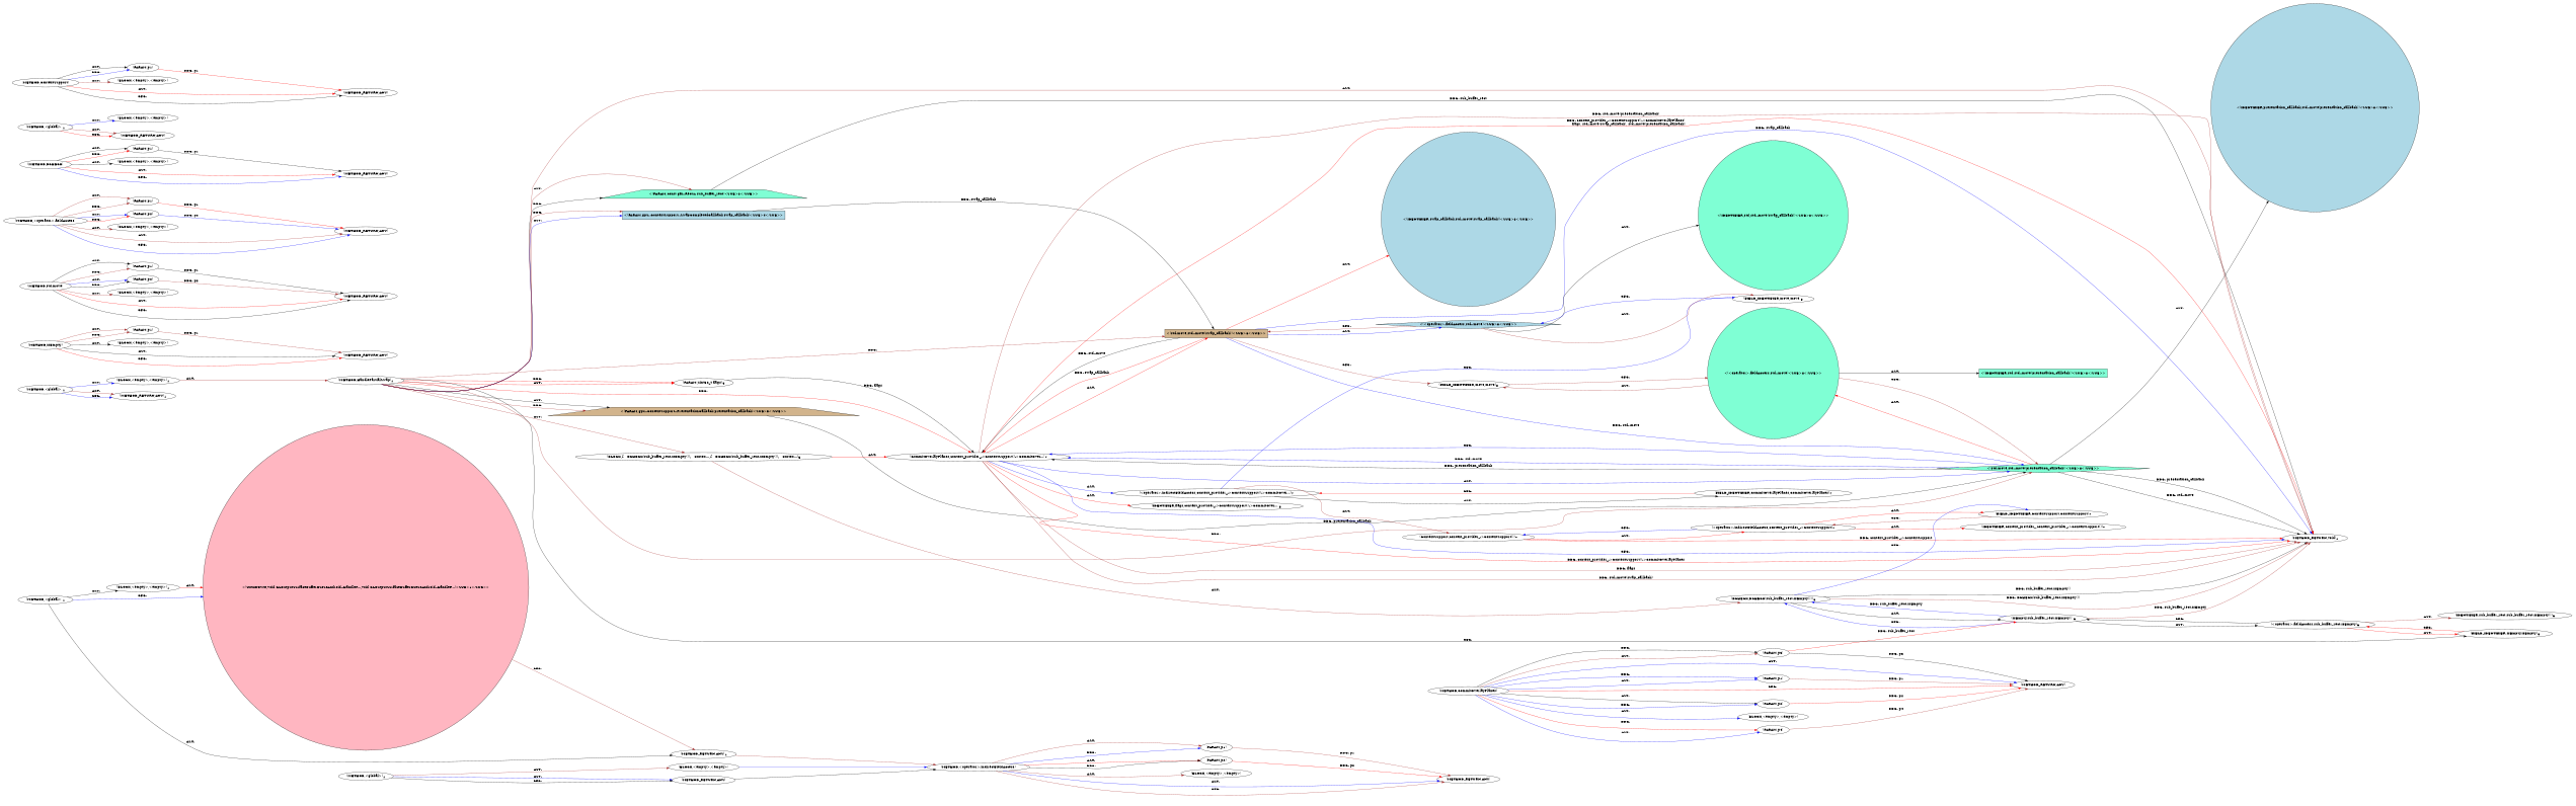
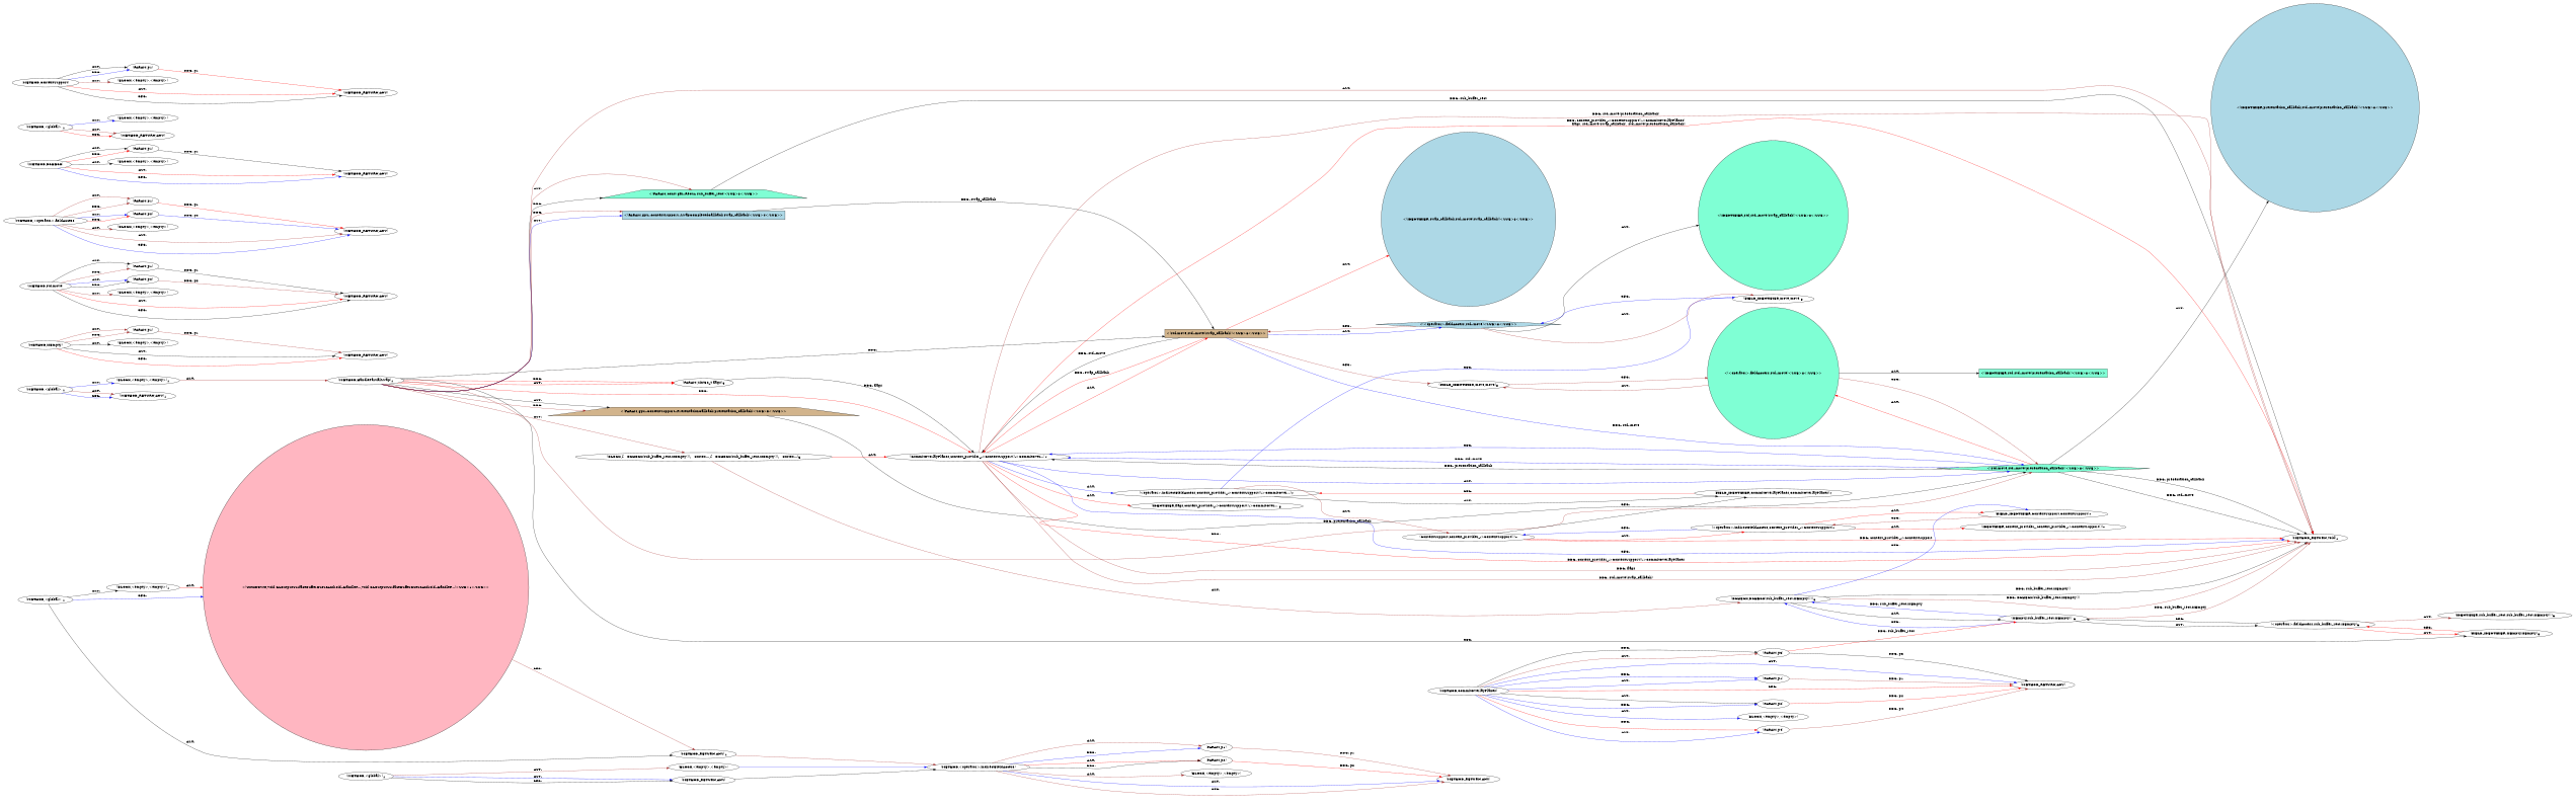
  digraph {
    rankdir=LR
    edge [color=brown]
    n1 [label=<(METHOD,&lt;operator&gt;.indirectFieldAccess)>]
    n2 [label=<(PARAM,p1)>]
    n3 [label=<(PARAM,p2)>]
    n4 [label=<(BLOCK,&lt;empty&gt;,&lt;empty&gt;)>]
    n5 [label=<(METHOD_RETURN,ANY)>]
    n6 [label=<(METHOD,&lt;global&gt;)<SUB>1</SUB>>]
    n7 [label=<(BLOCK,&lt;empty&gt;,&lt;empty&gt;)<SUB>1</SUB>>]
    n8 [label=<(METHOD_RETURN,ANY)<SUB>1</SUB>>]
    n9 [label=<(METHOD,HandlePartialSwap)<SUB>1</SUB>>]
    n10 [fillcolor=aquamarine label="<(PARAM,const gfx::Rect&amp; sub_buffer_rect)<SUB>2</SUB>>" shape=trapezium style=filled]
    n11 [label=<(PARAM,uint32_t flags)<SUB>3</SUB>>]
    n12 [fillcolor=lightblue label="<(PARAM,gpu::ContextSupport::SwapCompletedCallback swap_callback)<SUB>4</SUB>>" shape=box style=filled]
    n13 [fillcolor=tan label="<(PARAM,gpu::ContextSupport::PresentationCallback presentation_callback)<SUB>5</SUB>>" shape=trapezium style=filled]
    n14 [label=<(BLOCK,{   DCHECK(sub_buffer_rect.IsEmpty());   contex...,{   DCHECK(sub_buffer_rect.IsEmpty());   contex...)<SUB>5</SUB>>]
    n15 [label=<(FIELD_IDENTIFIER,IsEmpty,IsEmpty)<SUB>6</SUB>>]
    n16 [label=<(CommitOverlayPlanes,context_provider_-&gt;ContextSupport()-&gt;CommitOver...)<SUB>7</SUB>>]
    n17 [fillcolor=tan label="<(std.move,std::move(swap_callback))<SUB>8</SUB>>" shape=box style=filled]
    n18 [fillcolor=aquamarine label="<(std.move,std::move(presentation_callback))<SUB>8</SUB>>" shape=diamond style=filled]
    n19 [label=<(METHOD_RETURN,void)<SUB>1</SUB>>]
    n20 [label=<(DCHECK,DCHECK(sub_buffer_rect.IsEmpty()))<SUB>6</SUB>>]
    n21 [label=<(&lt;operator&gt;.fieldAccess,sub_buffer_rect.IsEmpty)<SUB>6</SUB>>]
    n22 [label=<(&lt;operator&gt;.indirectFieldAccess,context_provider_-&gt;ContextSupport()-&gt;CommitOver...)<SUB>7</SUB>>]
    n23 [label=<(IDENTIFIER,flags,context_provider_-&gt;ContextSupport()-&gt;CommitOver...)<SUB>8</SUB>>]
    n24 [fillcolor=lightblue label="<(&lt;operator&gt;.fieldAccess,std::move)<SUB>8</SUB>>" shape=diamond style=filled]
    n25 [fillcolor=lightblue label="<(IDENTIFIER,swap_callback,std::move(swap_callback))<SUB>8</SUB>>" shape=circle style=filled]
    n26 [label=<(FIELD_IDENTIFIER,move,move)<SUB>8</SUB>>]
    n27 [fillcolor=aquamarine label="<(&lt;operator&gt;.fieldAccess,std::move)<SUB>8</SUB>>" shape=circle style=filled]
    n28 [fillcolor=lightblue label="<(IDENTIFIER,presentation_callback,std::move(presentation_callback))<SUB>8</SUB>>" shape=circle style=filled]
    n29 [label=<(IsEmpty,sub_buffer_rect.IsEmpty())<SUB>6</SUB>>]
    n30 [label=<(FIELD_IDENTIFIER,ContextSupport,ContextSupport)<SUB>7</SUB>>]
    n31 [label=<(&lt;operator&gt;.indirectFieldAccess,context_provider_-&gt;ContextSupport)<SUB>7</SUB>>]
    n32 [label=<(IDENTIFIER,sub_buffer_rect,sub_buffer_rect.IsEmpty())<SUB>6</SUB>>]
    n33 [label=<(ContextSupport,context_provider_-&gt;ContextSupport())<SUB>7</SUB>>]
    n34 [label=<(FIELD_IDENTIFIER,CommitOverlayPlanes,CommitOverlayPlanes)<SUB>7</SUB>>]
    n35 [label=<(FIELD_IDENTIFIER,move,move)<SUB>8</SUB>>]
    n36 [label=<(IDENTIFIER,context_provider_,context_provider_-&gt;ContextSupport())<SUB>7</SUB>>]
    n37 [fillcolor=aquamarine label="<(IDENTIFIER,std,std::move(swap_callback))<SUB>8</SUB>>" shape=circle style=filled]
    n38 [fillcolor=aquamarine label="<(IDENTIFIER,std,std::move(presentation_callback))<SUB>8</SUB>>" shape=box style=filled]
    n39 [label=<(METHOD,IsEmpty)>]
    n40 [label=<(PARAM,p1)>]
    n41 [label=<(BLOCK,&lt;empty&gt;,&lt;empty&gt;)>]
    n42 [label=<(METHOD_RETURN,ANY)>]
    n43 [label=<(METHOD,std.move)>]
    n44 [label=<(PARAM,p1)>]
    n45 [label=<(PARAM,p2)>]
    n46 [label=<(BLOCK,&lt;empty&gt;,&lt;empty&gt;)>]
    n47 [label=<(METHOD_RETURN,ANY)>]
    n48 [label=<(METHOD,CommitOverlayPlanes)>]
    n49 [label=<(PARAM,p1)>]
    n50 [label=<(PARAM,p2)>]
    n51 [label=<(PARAM,p3)>]
    n52 [label=<(PARAM,p4)>]
    n53 [label=<(BLOCK,&lt;empty&gt;,&lt;empty&gt;)>]
    n54 [label=<(METHOD_RETURN,ANY)>]
    n55 [label=<(METHOD,&lt;operator&gt;.fieldAccess)>]
    n56 [label=<(PARAM,p1)>]
    n57 [label=<(PARAM,p2)>]
    n58 [label=<(BLOCK,&lt;empty&gt;,&lt;empty&gt;)>]
    n59 [label=<(METHOD_RETURN,ANY)>]
    n60 [label=<(METHOD,DCHECK)>]
    n61 [label=<(PARAM,p1)>]
    n62 [label=<(BLOCK,&lt;empty&gt;,&lt;empty&gt;)>]
    n63 [label=<(METHOD_RETURN,ANY)>]
    n64 [label=<(METHOD,&lt;global&gt;)<SUB>1</SUB>>]
    n65 [label=<(BLOCK,&lt;empty&gt;,&lt;empty&gt;)>]
    n66 [label=<(METHOD_RETURN,ANY)>]
    n67 [label=<(METHOD,ContextSupport)>]
    n68 [label=<(PARAM,p1)>]
    n69 [label=<(BLOCK,&lt;empty&gt;,&lt;empty&gt;)>]
    n70 [label=<(METHOD_RETURN,ANY)>]
    n71 [label=<(METHOD,&lt;global&gt;)<SUB>1</SUB>>]
    n72 [label=<(BLOCK,&lt;empty&gt;,&lt;empty&gt;)<SUB>1</SUB>>]
    n73 [fillcolor=lightpink label="<(UNKNOWN,void GLOutputSurfaceBufferQueueAndroid::HandleP...,void GLOutputSurfaceBufferQueueAndroid::HandleP...)<SUB>1</SUB>>" shape=circle style=filled]
    n74 [label=<(METHOD_RETURN,ANY)<SUB>1</SUB>>]
    n75 [label=<(METHOD,&lt;global&gt;)<SUB>1</SUB>>]
    n76 [label=<(BLOCK,&lt;empty&gt;,&lt;empty&gt;)>]
    n77 [label=<(METHOD_RETURN,ANY)>]
    n1 -> n2 [label="AST: "]
    n1 -> n2 [color=blue label="DDG: "]
    n1 -> n3 [color=red label="AST: "]
    n1 -> n3 [color=black label="DDG: "]
    n1 -> n4 [label="AST: "]
    n1 -> n5 [color=blue label="AST: "]
    n1 -> n5 [label="CFG: "]
    n2 -> n5 [label="DDG: p1"]
    n3 -> n5 [color=red label="DDG: p2"]
    n6 -> n7 [color=blue label="AST: "]
    n6 -> n8 [label="AST: "]
    n6 -> n8 [color=blue label="CFG: "]
    n7 -> n9 [label="AST: "]
    n9 -> n10 [label="AST: "]
    n9 -> n10 [color=black label="DDG: "]
    n9 -> n11 [color=red label="AST: "]
    n9 -> n11 [color=red label="DDG: "]
    n9 -> n12 [color=blue label="AST: "]
    n9 -> n12 [label="DDG: "]
    n9 -> n13 [color=black label="AST: "]
    n9 -> n13 [label="DDG: "]
    n9 -> n14 [label="AST: "]
    n9 -> n15 [color=black label="CFG: "]
    n9 -> n16 [color=red label="DDG: "]
-   n9 -> n17 [label="DDG: "]
+   n9 -> n17 [color=black label="DDG: "]
    n9 -> n18 [label="DDG: "]
    n9 -> n19 [label="AST: "]
    n10 -> n19 [color=black label="DDG: sub_buffer_rect"]
    n11 -> n16 [color=black label="DDG: flags"]
    n12 -> n17 [color=black label="DDG: swap_callback"]
    n13 -> n18 [color=black label="DDG: presentation_callback"]
    n14 -> n16 [color=red label="AST: "]
    n14 -> n20 [label="AST: "]
    n15 -> n21 [color=red label="CFG: "]
    n16 -> n17 [color=red label="AST: "]
    n16 -> n18 [color=blue label="AST: "]
    n16 -> n19 [color=blue label="CFG: "]
    n16 -> n19 [color=red label="DDG: context_provider_-&gt;ContextSupport()-&gt;CommitOverlayPlanes"]
    n16 -> n19 [label="DDG: flags"]
    n16 -> n19 [label="DDG: std::move(swap_callback)"]
    n16 -> n19 [label="DDG: std::move(presentation_callback)"]
    n16 -> n19 [color=red label="DDG: context_provider_-&gt;ContextSupport()-&gt;CommitOverlayPlanes(\n      flags, std::move(swap_callback), std::move(presentation_callback))"]
    n16 -> n22 [color=blue label="AST: "]
    n16 -> n23 [color=red label="AST: "]
    n17 -> n16 [color=black label="DDG: std::move"]
    n17 -> n16 [color=red label="DDG: swap_callback"]
    n17 -> n18 [color=blue label="DDG: std::move"]
-   n17 -> n19 [color=blue label="DDG: swap_callback"]
    n17 -> n24 [color=blue label="AST: "]
    n17 -> n25 [color=red label="AST: "]
    n17 -> n26 [label="CFG: "]
    n18 -> n16 [color=blue label="CFG: "]
    n18 -> n16 [color=blue label="DDG: std::move"]
    n18 -> n16 [color=black label="DDG: presentation_callback"]
    n18 -> n19 [color=black label="DDG: std::move"]
    n18 -> n19 [color=black label="DDG: presentation_callback"]
    n18 -> n27 [color=red label="AST: "]
    n18 -> n28 [color=black label="AST: "]
    n20 -> n19 [color=black label="DDG: sub_buffer_rect.IsEmpty()"]
    n20 -> n19 [label="DDG: DCHECK(sub_buffer_rect.IsEmpty())"]
    n20 -> n29 [color=black label="AST: "]
    n20 -> n30 [color=blue label="CFG: "]
    n21 -> n15 [color=red label="AST: "]
    n21 -> n29 [color=black label="CFG: "]
    n21 -> n32 [label="AST: "]
    n22 -> n33 [label="AST: "]
    n22 -> n34 [color=black label="AST: "]
    n22 -> n35 [color=blue label="CFG: "]
    n24 -> n17 [label="CFG: "]
    n24 -> n35 [label="AST: "]
    n24 -> n37 [color=black label="AST: "]
    n26 -> n27 [label="CFG: "]
    n27 -> n18 [label="CFG: "]
    n27 -> n26 [label="AST: "]
    n27 -> n38 [color=black label="AST: "]
    n29 -> n19 [label="DDG: sub_buffer_rect.IsEmpty"]
    n29 -> n20 [color=blue label="CFG: "]
    n29 -> n20 [color=blue label="DDG: sub_buffer_rect.IsEmpty"]
    n29 -> n21 [color=black label="AST: "]
    n30 -> n31 [label="CFG: "]
    n31 -> n30 [color=red label="AST: "]
    n31 -> n33 [color=blue label="CFG: "]
    n31 -> n36 [color=red label="AST: "]
    n33 -> n19 [color=red label="DDG: context_provider_-&gt;ContextSupport"]
    n33 -> n31 [color=red label="AST: "]
+   n33 -> n34 [color=black label="CFG: "]
    n34 -> n22 [color=red label="CFG: "]
    n35 -> n24 [color=blue label="CFG: "]
    n39 -> n40 [label="AST: "]
    n39 -> n40 [label="DDG: "]
    n39 -> n41 [color=black label="AST: "]
    n39 -> n42 [color=black label="AST: "]
    n39 -> n42 [color=red label="CFG: "]
    n40 -> n42 [label="DDG: p1"]
    n43 -> n44 [color=black label="AST: "]
    n43 -> n44 [label="DDG: "]
    n43 -> n45 [color=blue label="AST: "]
    n43 -> n45 [color=black label="DDG: "]
    n43 -> n46 [label="AST: "]
    n43 -> n47 [color=red label="AST: "]
    n43 -> n47 [color=black label="CFG: "]
    n44 -> n47 [color=black label="DDG: p1"]
    n45 -> n47 [label="DDG: p2"]
    n48 -> n49 [color=blue label="AST: "]
    n48 -> n49 [color=blue label="DDG: "]
    n48 -> n50 [color=black label="AST: "]
    n48 -> n50 [color=blue label="DDG: "]
    n48 -> n51 [label="AST: "]
    n48 -> n51 [color=black label="DDG: "]
    n48 -> n52 [color=blue label="AST: "]
    n48 -> n52 [color=red label="DDG: "]
    n48 -> n53 [color=blue label="AST: "]
    n48 -> n54 [color=blue label="AST: "]
    n48 -> n54 [color=red label="CFG: "]
    n49 -> n54 [label="DDG: p1"]
    n50 -> n54 [color=red label="DDG: p2"]
    n51 -> n29 [color=red label="DDG: sub_buffer_rect"]
    n51 -> n54 [color=black label="DDG: p3"]
    n52 -> n54 [label="DDG: p4"]
    n55 -> n56 [label="AST: "]
    n55 -> n56 [label="DDG: "]
    n55 -> n57 [color=blue label="AST: "]
    n55 -> n57 [color=red label="DDG: "]
    n55 -> n58 [label="AST: "]
    n55 -> n59 [label="AST: "]
    n55 -> n59 [color=blue label="CFG: "]
    n56 -> n59 [color=red label="DDG: p1"]
    n57 -> n59 [color=blue label="DDG: p2"]
    n60 -> n61 [color=black label="AST: "]
    n60 -> n61 [color=red label="DDG: "]
    n60 -> n62 [color=black label="AST: "]
    n60 -> n63 [color=red label="AST: "]
    n60 -> n63 [color=blue label="CFG: "]
    n61 -> n63 [color=black label="DDG: p1"]
    n64 -> n65 [color=blue label="AST: "]
    n64 -> n66 [label="AST: "]
    n64 -> n66 [color=red label="CFG: "]
    n67 -> n68 [color=black label="AST: "]
    n67 -> n68 [color=blue label="DDG: "]
    n67 -> n69 [label="AST: "]
    n67 -> n70 [color=red label="AST: "]
    n67 -> n70 [color=black label="CFG: "]
    n68 -> n70 [color=red label="DDG: p1"]
    n71 -> n72 [color=black label="AST: "]
    n71 -> n73 [color=blue label="CFG: "]
    n71 -> n74 [color=black label="AST: "]
    n72 -> n73 [color=red label="AST: "]
    n73 -> n74 [label="CFG: "]
    n74 -> n1
    n75 -> n76 [label="AST: "]
    n75 -> n77 [color=blue label="AST: "]
    n75 -> n77 [color=black label="CFG: "]
    n76 -> n1 [color=blue]
    n77 -> n1 [color=black]
  }
